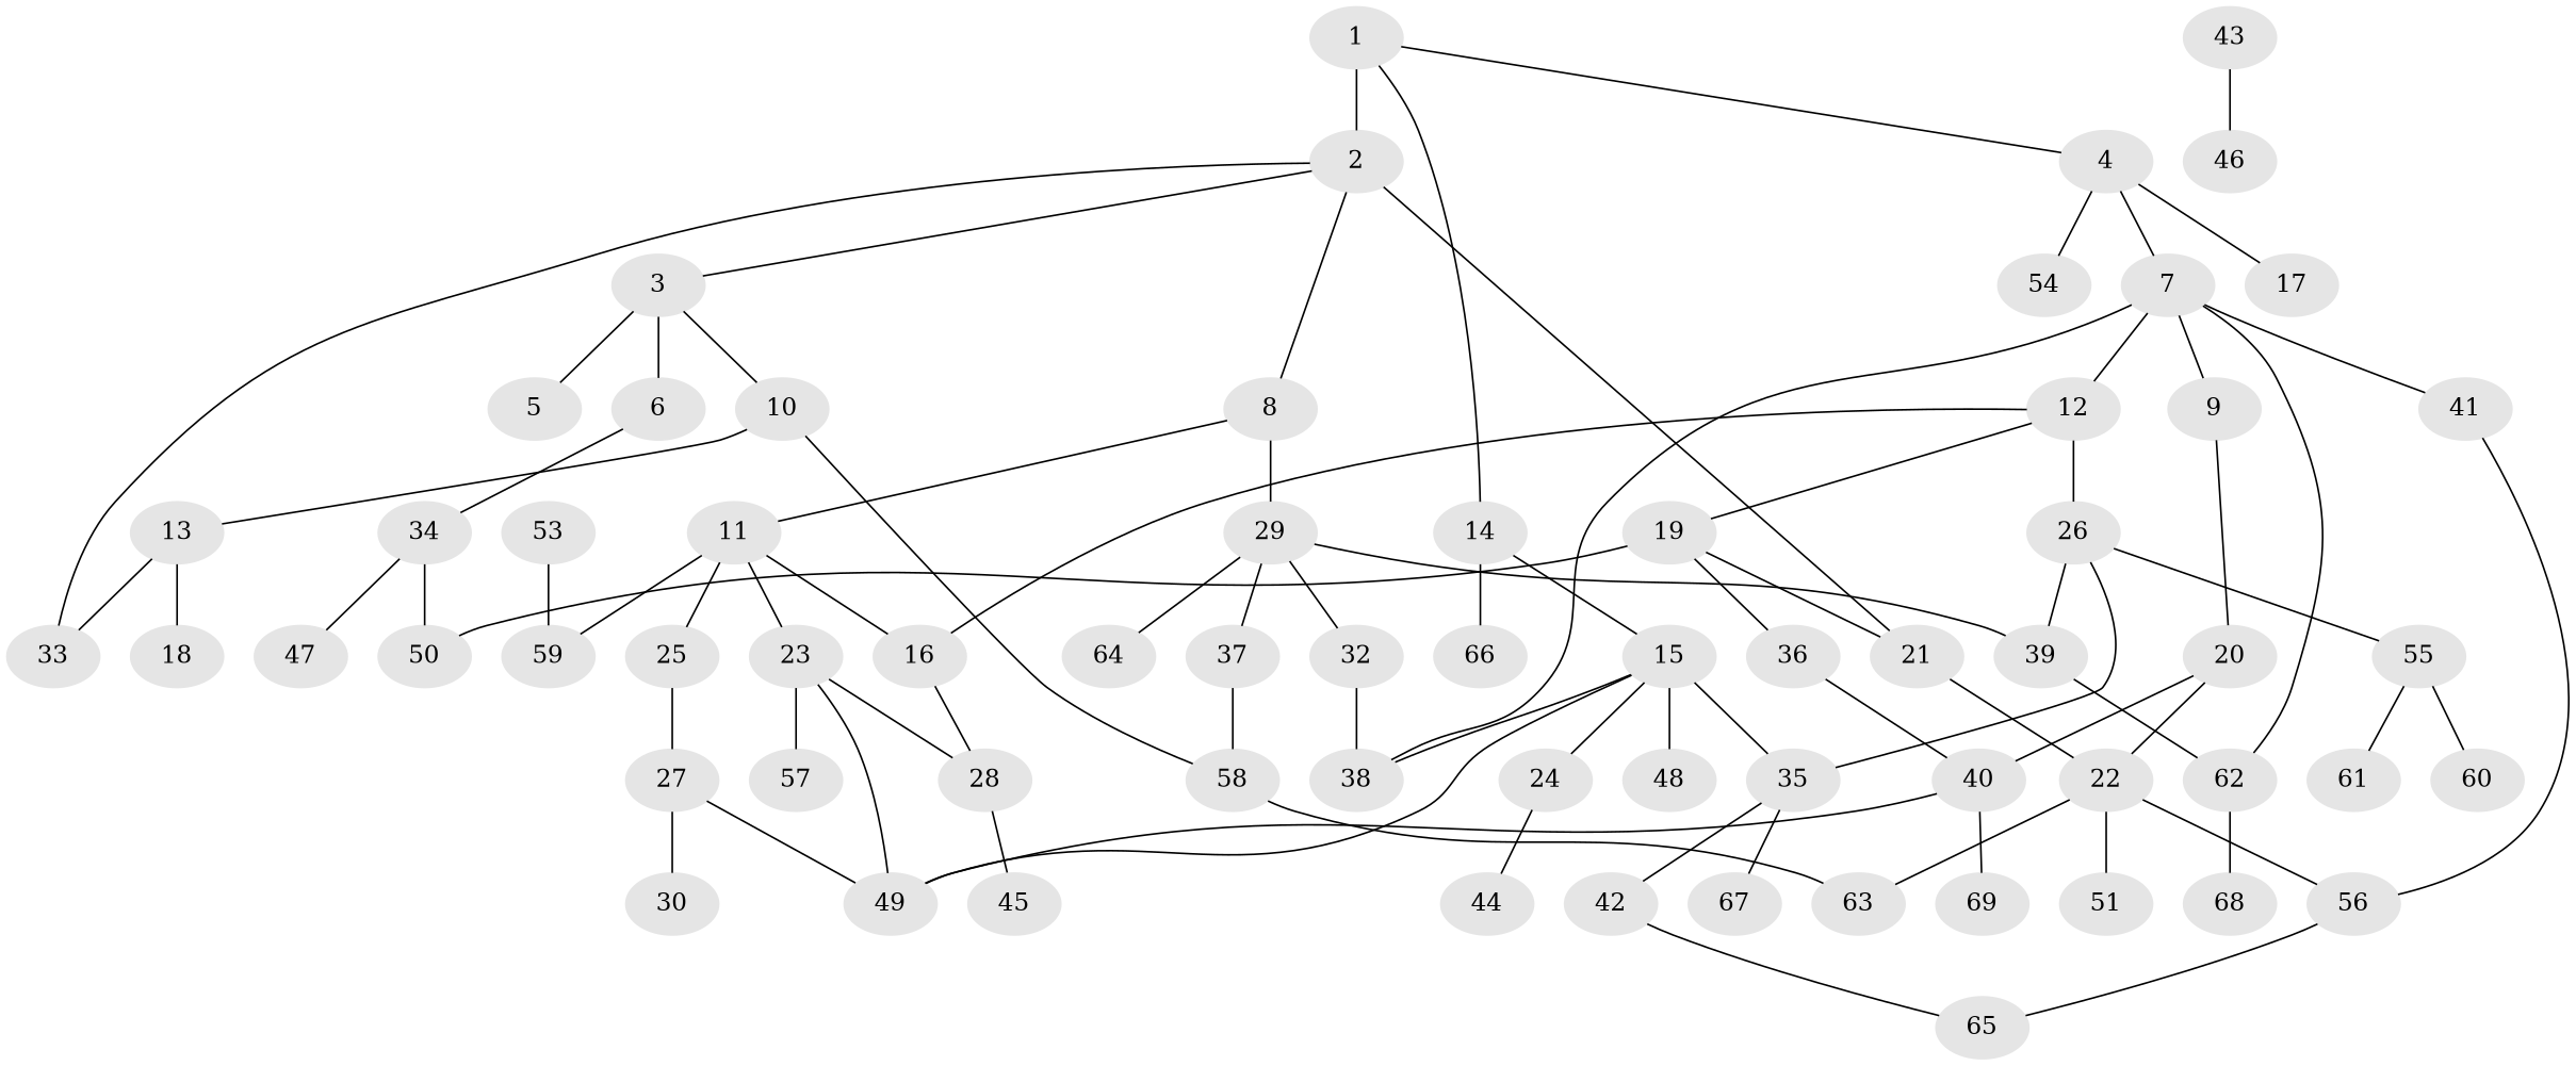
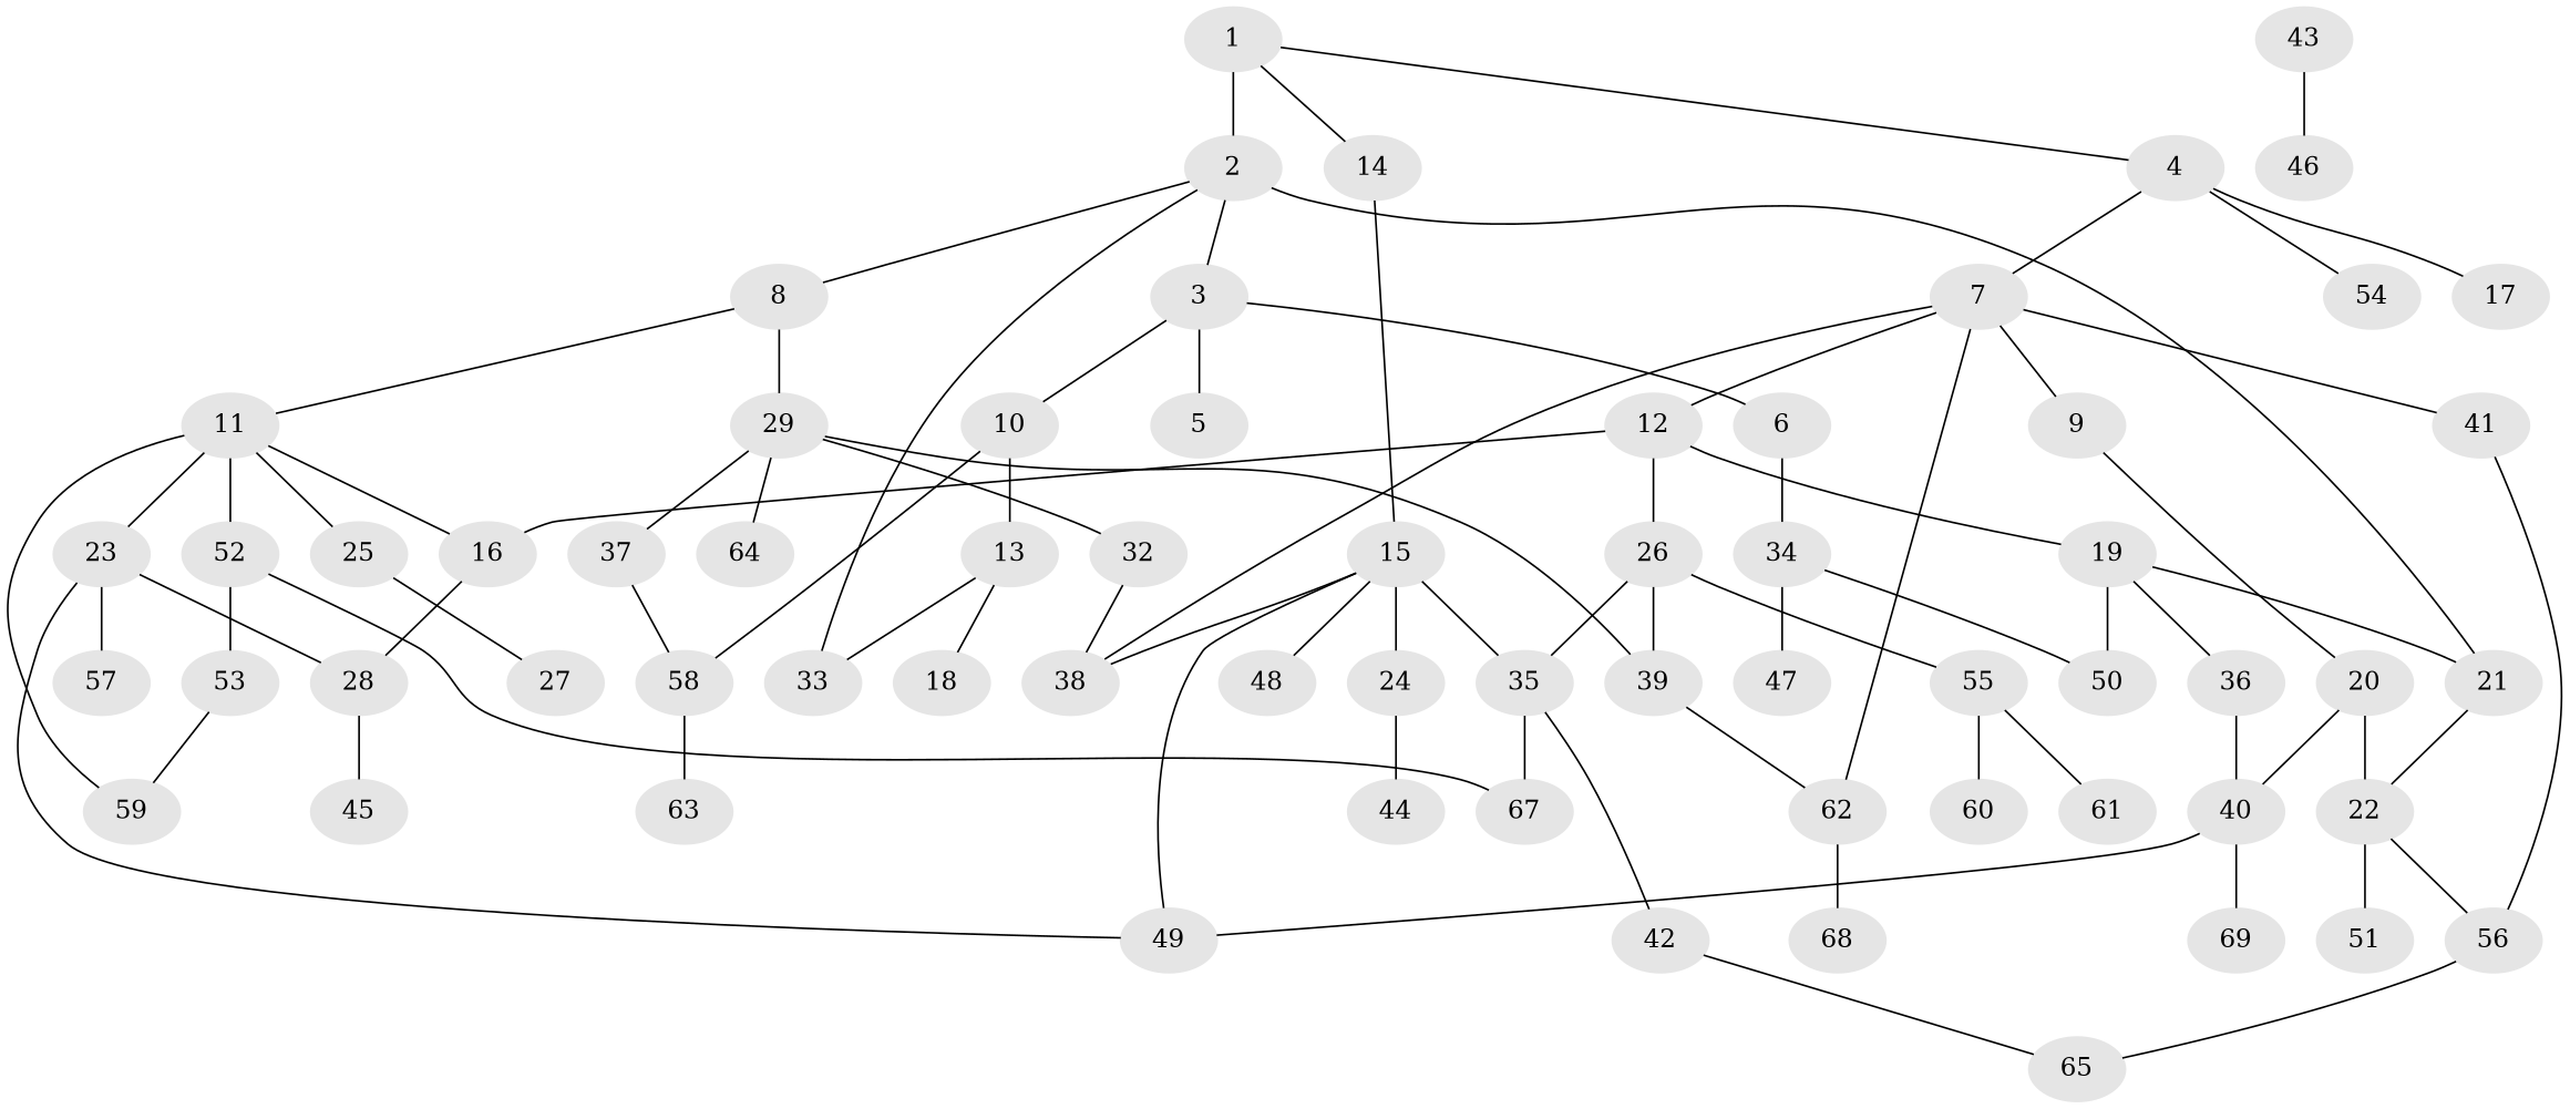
  graph {
    node [color=gray90 style=filled]
    edge [weight=1.0]
    1
    2
    4
    14
    3
    8
    21
    33
    7
    17
    54
    15
-   66
    5
    6
    10
    11
    29
    16
    23
    25
+   52
    59
    22
    34
    13
    58
    9
    12
    38
    41
    62
    50
    47
    20
    19
    26
    56
    68
    39
    32
    37
    64
    40
    18
    63
    28
    49
    57
    27
    67
    53
    36
    35
    55
    24
    48
    44
    42
    45
    51
    69
    65
-   30
    60
    61
    43
    46
    1 -- 2 [weight=4.0]
    1 -- 4
    1 -- 14
    2 -- 3
    2 -- 8
    2 -- 21
    2 -- 33
    4 -- 7
    4 -- 17
    4 -- 54
    14 -- 15
-   14 -- 66
    3 -- 5 [weight=2.0]
    3 -- 6
    3 -- 10
    8 -- 11
    8 -- 29
    21 -- 22
    7 -- 9
    7 -- 12
    7 -- 38
    7 -- 41
    7 -- 62
    15 -- 38
    15 -- 49
    15 -- 35 [weight=3.0]
    15 -- 24
    15 -- 48
    6 -- 34
    10 -- 13
    10 -- 58
    11 -- 16
    11 -- 23
    11 -- 25
+   11 -- 52
    11 -- 59 [weight=2.0]
    29 -- 39
    29 -- 32
    29 -- 37
    29 -- 64
    16 -- 28
    23 -- 28
    23 -- 49
    23 -- 57
    25 -- 27
+   52 -- 67
+   52 -- 53
    22 -- 56
-   22 -- 63
    22 -- 51
    34 -- 50 [weight=2.0]
    34 -- 47
    13 -- 33
    13 -- 18
    58 -- 63 [weight=2.0]
    9 -- 20
    12 -- 16
    12 -- 19
    12 -- 26 [weight=2.0]
    41 -- 56
    62 -- 68
    20 -- 22 [weight=2.0]
    20 -- 40
    19 -- 21
    19 -- 50 [weight=2.0]
    19 -- 36
    26 -- 39
    26 -- 35
    26 -- 55
    56 -- 65
    39 -- 62
    32 -- 38 [weight=3.0]
    37 -- 58
    40 -- 49
    40 -- 69
    28 -- 45
-   27 -- 49
-   27 -- 30 [weight=2.0]
    53 -- 59 [weight=2.0]
    36 -- 40
    35 -- 67
    35 -- 42
    55 -- 60
    55 -- 61
    24 -- 44
    42 -- 65
    43 -- 46
  }
